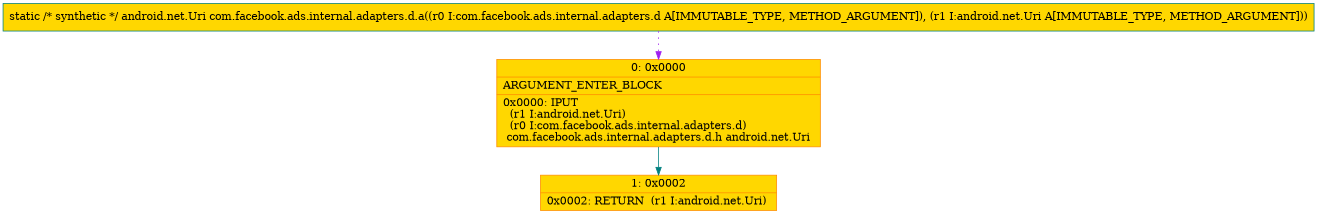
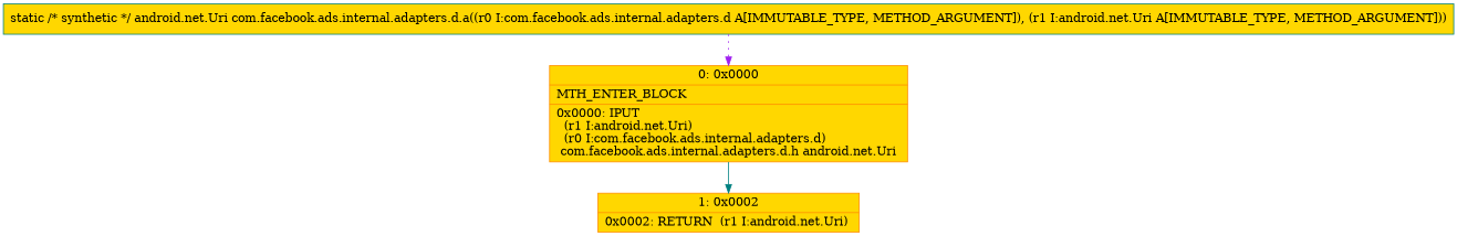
  digraph {
    node [shape=record style=filled fillcolor=gold color=darkorange]
-   n1 [label="{0\:\ 0x0000|ARGUMENT_ENTER_BLOCK\l|0x0000: IPUT  \l  (r1 I:android.net.Uri)\l  (r0 I:com.facebook.ads.internal.adapters.d)\l com.facebook.ads.internal.adapters.d.h android.net.Uri \l}"]
+   n1 [label="{0\:\ 0x0000|MTH_ENTER_BLOCK\l|0x0000: IPUT  \l  (r1 I:android.net.Uri)\l  (r0 I:com.facebook.ads.internal.adapters.d)\l com.facebook.ads.internal.adapters.d.h android.net.Uri \l}"]
    n2 [label="{1\:\ 0x0002|0x0002: RETURN  (r1 I:android.net.Uri) \l}"]
    n3 [label="{static \/* synthetic *\/ android.net.Uri com.facebook.ads.internal.adapters.d.a((r0 I:com.facebook.ads.internal.adapters.d A[IMMUTABLE_TYPE, METHOD_ARGUMENT]), (r1 I:android.net.Uri A[IMMUTABLE_TYPE, METHOD_ARGUMENT])) }" color=teal]
    n1 -> n2 [color=teal style=solid]
    n3 -> n1 [color=purple style=dotted]
  }
